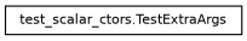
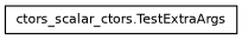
  digraph {
    rankdir=LR
-   n1 [color=black fillcolor=white fontname=Helvetica fontsize=10 height=0.2 label="test_scalar_ctors.TestExtraArgs" shape=record style=filled width=0.4]
+   n1 [color=black fillcolor=white fontname=Helvetica fontsize=10 height=0.2 label="ctors_scalar_ctors.TestExtraArgs" shape=record style=filled width=0.4]
  }
